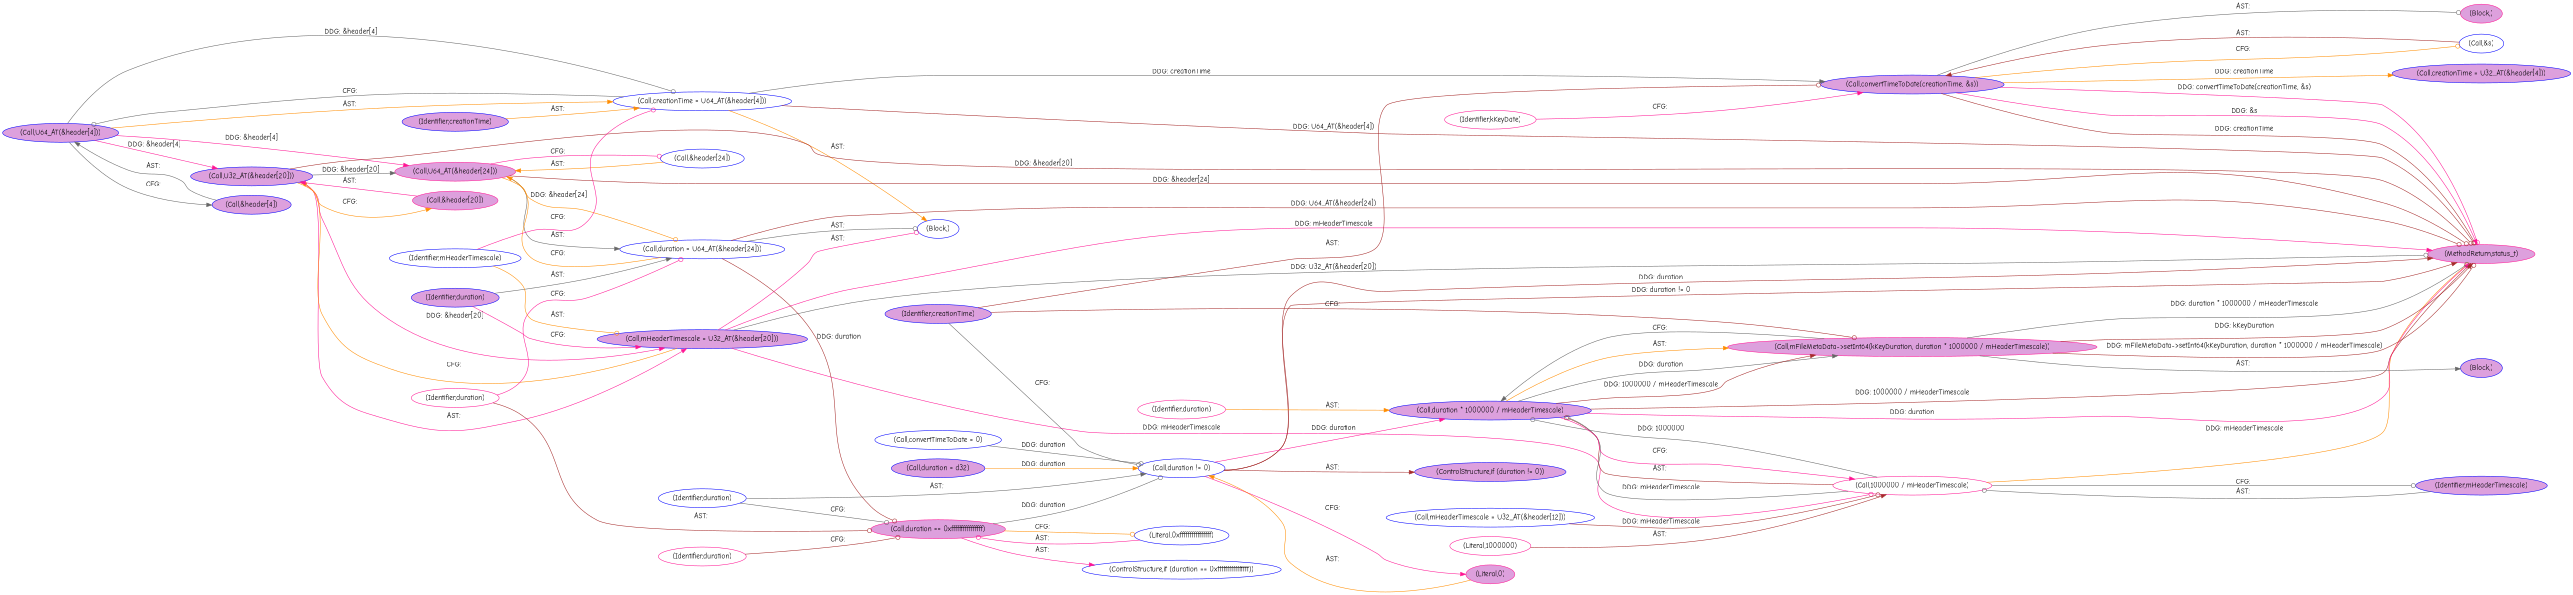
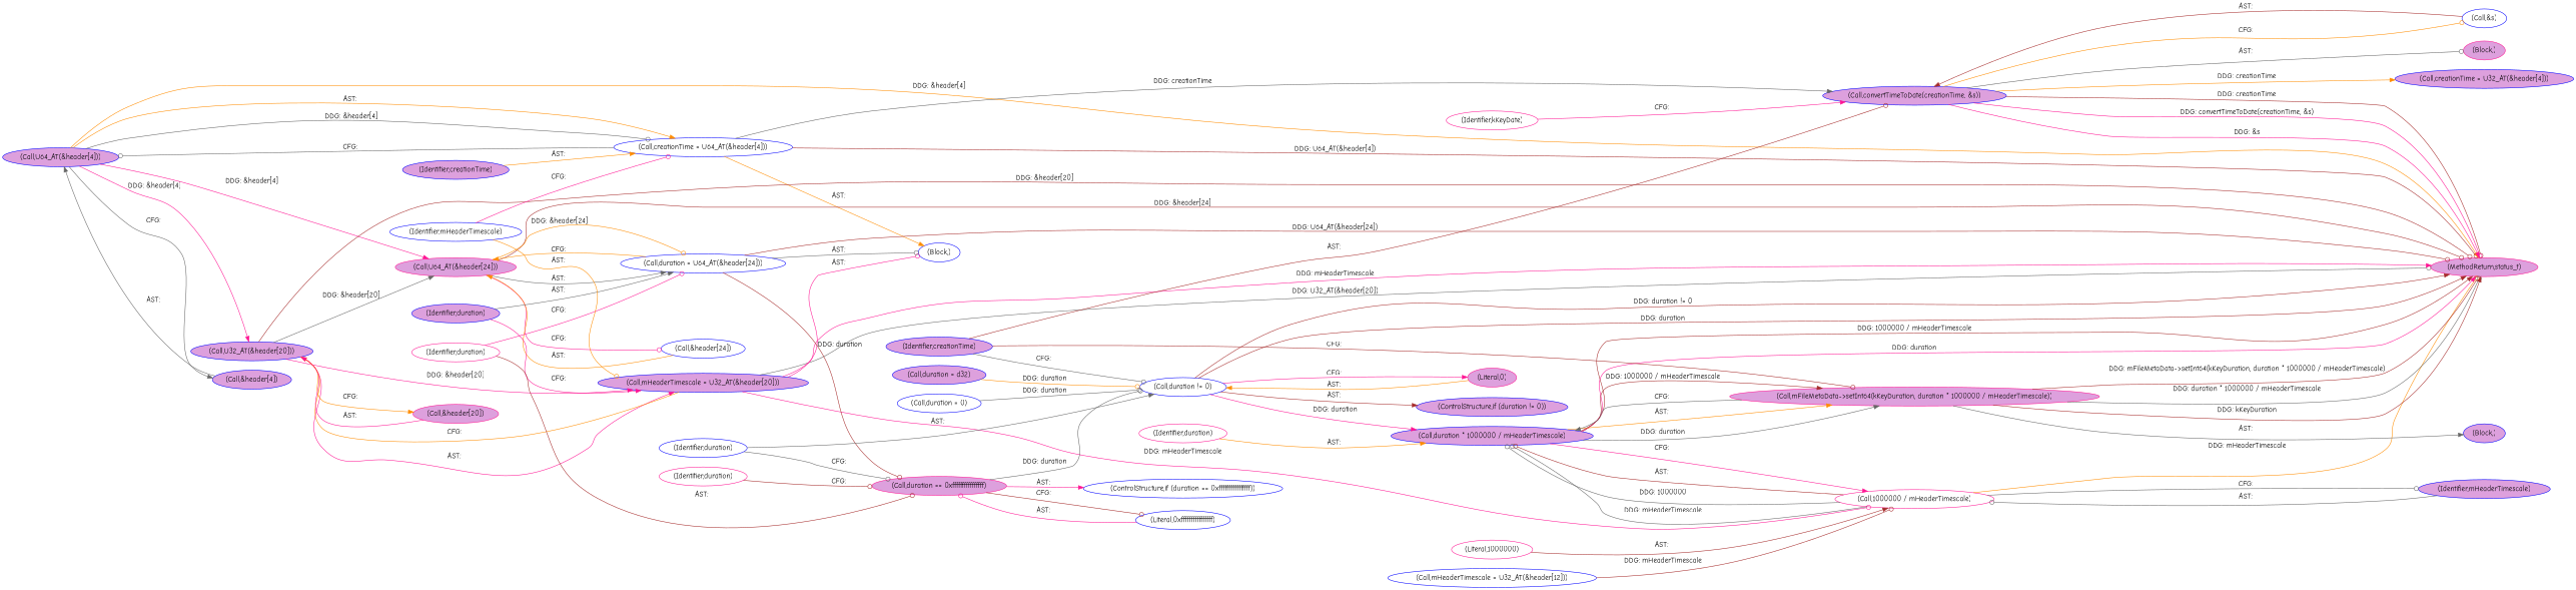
  digraph {
    fontname="Comic Neue"
    rankdir=LR
    node [color=blue fillcolor=plum fontname="Comic Neue" style=filled]
    edge [arrowhead=normal color=gray40 fontname="Comic Neue"]
    n1 [label="(Call,U64_AT(&header[4]))"]
    n2 [fillcolor=white label="(Call,creationTime = U64_AT(&header[4]))"]
    n3 [label="(Call,U32_AT(&header[20]))"]
    n4 [color=deeppink label="(Call,U64_AT(&header[24]))"]
    n5 [label="(Call,&header[4])"]
    n6 [color=deeppink label="(MethodReturn,status_t)"]
    n7 [label="(Call,convertTimeToDate(creationTime, &s))"]
    n8 [fillcolor=white label="(Block,)"]
    n9 [label="(Call,mHeaderTimescale = U32_AT(&header[20]))"]
    n10 [color=deeppink label="(Call,&header[20])"]
    n11 [fillcolor=white label="(Call,duration = U64_AT(&header[24]))"]
    n12 [fillcolor=white label="(Call,&header[24])"]
    n13 [fillcolor=white label="(Call,&s)"]
    n14 [color=deeppink label="(Block,)"]
    n15 [label="(Call,creationTime = U32_AT(&header[4]))"]
    n16 [color=deeppink fillcolor=white label="(Call,1000000 / mHeaderTimescale)"]
    n17 [label="(Call,duration * 1000000 / mHeaderTimescale)"]
    n18 [label="(Identifier,mHeaderTimescale)"]
    n19 [color=deeppink label="(Call,mFileMetaData->setInt64(kKeyDuration, duration * 1000000 / mHeaderTimescale))"]
    n20 [label="(Block,)"]
    n21 [color=deeppink label="(Call,duration == 0xffffffffffffffff)"]
    n22 [fillcolor=white label="(Call,duration != 0)"]
    n23 [fillcolor=white label="(ControlStructure,if (duration == 0xffffffffffffffff))"]
    n24 [fillcolor=white label="(Literal,0xffffffffffffffff)"]
    n25 [color=deeppink label="(Literal,0)"]
    n26 [label="(ControlStructure,if (duration != 0))"]
    n27 [color=deeppink fillcolor=white label="(Identifier,duration)"]
    n28 [label="(Identifier,creationTime)"]
    n29 [label="(Call,duration = d32)"]
    n30 [label="(Identifier,duration)"]
    n31 [color=deeppink fillcolor=white label="(Literal,1000000)"]
    n32 [label="(Identifier,creationTime)"]
    n33 [fillcolor=white label="(Call,mHeaderTimescale = U32_AT(&header[12]))"]
    n34 [color=deeppink fillcolor=white label="(Identifier,kKeyDate)"]
    n35 [color=deeppink fillcolor=white label="(Identifier,duration)"]
    n36 [fillcolor=white label="(Identifier,mHeaderTimescale)"]
    n37 [fillcolor=white label="(Identifier,duration)"]
-   n38 [fillcolor=white label="(Call,convertTimeToDate = 0)"]
+   n38 [fillcolor=white label="(Call,duration = 0)"]
    n39 [color=deeppink fillcolor=white label="(Identifier,duration)"]
    n1 -> n2 [color=darkorange label="AST: "]
    n1 -> n2 [arrowhead=odot label="DDG: &header[4]"]
    n1 -> n3 [color=deeppink label="DDG: &header[4]"]
    n1 -> n4 [color=deeppink label="DDG: &header[4]"]
    n1 -> n5 [label="CFG: "]
+   n1 -> n6 [color=darkorange label="DDG: &header[4]"]
    n2 -> n1 [arrowhead=odot label="CFG: "]
    n2 -> n6 [arrowhead=odot color=brown label="DDG: U64_AT(&header[4])"]
    n2 -> n7 [label="DDG: creationTime"]
    n2 -> n8 [color=darkorange label="AST: "]
    n3 -> n4 [label="DDG: &header[20]"]
    n3 -> n6 [arrowhead=odot color=brown label="DDG: &header[20]"]
    n3 -> n9 [color=deeppink label="AST: "]
    n3 -> n9 [color=deeppink label="DDG: &header[20]"]
    n3 -> n10 [color=darkorange label="CFG: "]
    n4 -> n6 [arrowhead=odot color=brown label="DDG: &header[24]"]
    n4 -> n11 [label="AST: "]
    n4 -> n11 [arrowhead=odot color=darkorange label="DDG: &header[24]"]
    n4 -> n12 [arrowhead=odot color=deeppink label="CFG: "]
    n5 -> n1 [label="AST: "]
    n7 -> n6 [arrowhead=odot color=brown label="DDG: creationTime"]
    n7 -> n6 [arrowhead=odot color=deeppink label="DDG: convertTimeToDate(creationTime, &s)"]
    n7 -> n6 [color=deeppink label="DDG: &s"]
    n7 -> n13 [arrowhead=odot color=darkorange label="CFG: "]
    n7 -> n14 [arrowhead=odot label="AST: "]
    n7 -> n15 [color=darkorange label="DDG: creationTime"]
    n9 -> n3 [color=darkorange label="CFG: "]
    n9 -> n6 [arrowhead=odot label="DDG: U32_AT(&header[20])"]
    n9 -> n6 [color=deeppink label="DDG: mHeaderTimescale"]
    n9 -> n8 [arrowhead=odot color=deeppink label="AST: "]
    n9 -> n16 [arrowhead=odot color=deeppink label="DDG: mHeaderTimescale"]
    n10 -> n3 [color=deeppink label="AST: "]
    n11 -> n4 [color=darkorange label="CFG: "]
    n11 -> n6 [arrowhead=odot color=brown label="DDG: U64_AT(&header[24])"]
    n11 -> n8 [arrowhead=odot label="AST: "]
    n11 -> n21 [arrowhead=odot color=brown label="DDG: duration"]
    n12 -> n4 [color=darkorange label="AST: "]
    n13 -> n7 [color=brown label="AST: "]
    n16 -> n6 [arrowhead=odot color=darkorange label="DDG: mHeaderTimescale"]
    n16 -> n17 [arrowhead=odot color=brown label="AST: "]
    n16 -> n17 [arrowhead=odot label="DDG: 1000000"]
    n16 -> n17 [arrowhead=odot label="DDG: mHeaderTimescale"]
    n16 -> n18 [arrowhead=odot label="CFG: "]
    n17 -> n6 [color=brown label="DDG: 1000000 / mHeaderTimescale"]
    n17 -> n6 [color=deeppink label="DDG: duration"]
    n17 -> n16 [color=deeppink label="CFG: "]
    n17 -> n19 [color=darkorange label="AST: "]
    n17 -> n19 [label="DDG: duration"]
    n17 -> n19 [color=brown label="DDG: 1000000 / mHeaderTimescale"]
    n18 -> n16 [arrowhead=odot label="AST: "]
    n19 -> n6 [arrowhead=odot label="DDG: duration * 1000000 / mHeaderTimescale"]
    n19 -> n6 [color=brown label="DDG: kKeyDuration"]
    n19 -> n6 [arrowhead=odot color=brown label="DDG: mFileMetaData->setInt64(kKeyDuration, duration * 1000000 / mHeaderTimescale)"]
    n19 -> n17 [label="CFG: "]
    n19 -> n20 [label="AST: "]
    n21 -> n22 [arrowhead=odot label="DDG: duration"]
    n21 -> n23 [color=deeppink label="AST: "]
-   n21 -> n24 [arrowhead=odot color=darkorange label="CFG: "]
+   n21 -> n24 [arrowhead=odot color=brown label="CFG: "]
    n22 -> n6 [color=brown label="DDG: duration != 0"]
    n22 -> n6 [color=brown label="DDG: duration"]
    n22 -> n17 [color=deeppink label="DDG: duration"]
    n22 -> n25 [color=deeppink label="CFG: "]
    n22 -> n26 [color=brown label="AST: "]
    n24 -> n21 [arrowhead=odot color=deeppink label="AST: "]
    n25 -> n22 [color=darkorange label="AST: "]
    n27 -> n21 [arrowhead=odot color=brown label="CFG: "]
    n28 -> n2 [color=darkorange label="AST: "]
-   n29 -> n22 [color=darkorange label="DDG: duration"]
+   n29 -> n22 [arrowhead=odot color=darkorange label="DDG: duration"]
    n30 -> n9 [color=deeppink label="CFG: "]
    n30 -> n11 [label="AST: "]
    n31 -> n16 [color=brown label="AST: "]
    n32 -> n7 [arrowhead=odot color=brown label="AST: "]
    n32 -> n19 [arrowhead=odot color=brown label="CFG: "]
    n32 -> n22 [arrowhead=odot label="CFG: "]
    n33 -> n16 [arrowhead=odot color=brown label="DDG: mHeaderTimescale"]
    n34 -> n7 [color=deeppink label="CFG: "]
    n35 -> n11 [arrowhead=odot color=deeppink label="CFG: "]
    n35 -> n21 [arrowhead=odot color=brown label="AST: "]
    n36 -> n2 [arrowhead=odot color=deeppink label="CFG: "]
    n36 -> n9 [arrowhead=odot color=darkorange label="AST: "]
    n37 -> n21 [arrowhead=odot label="CFG: "]
    n37 -> n22 [label="AST: "]
    n38 -> n22 [arrowhead=odot label="DDG: duration"]
    n39 -> n17 [color=darkorange label="AST: "]
  }
